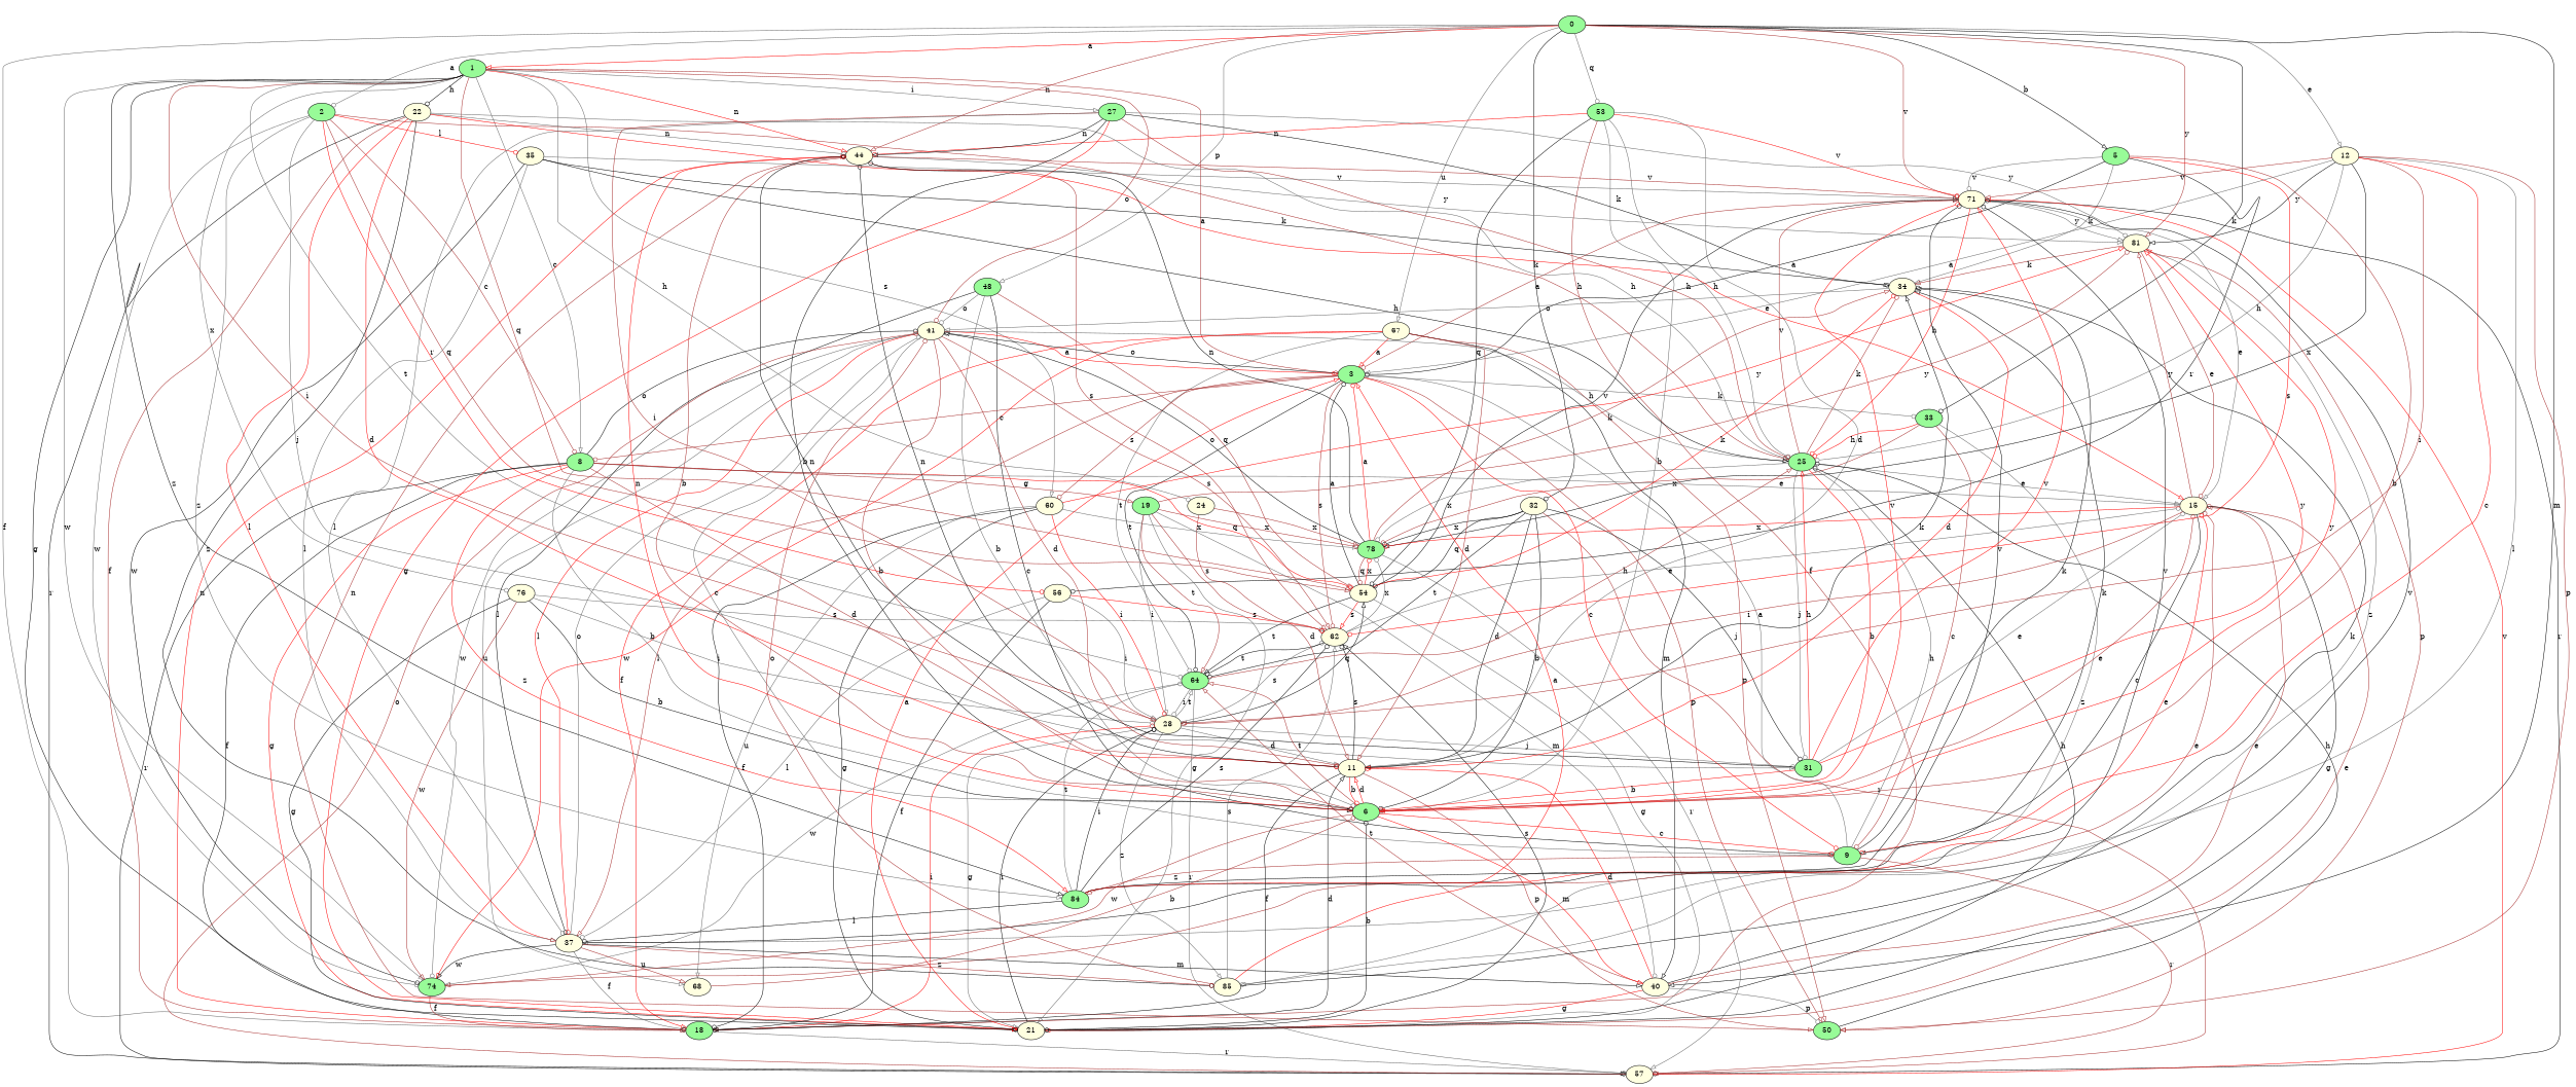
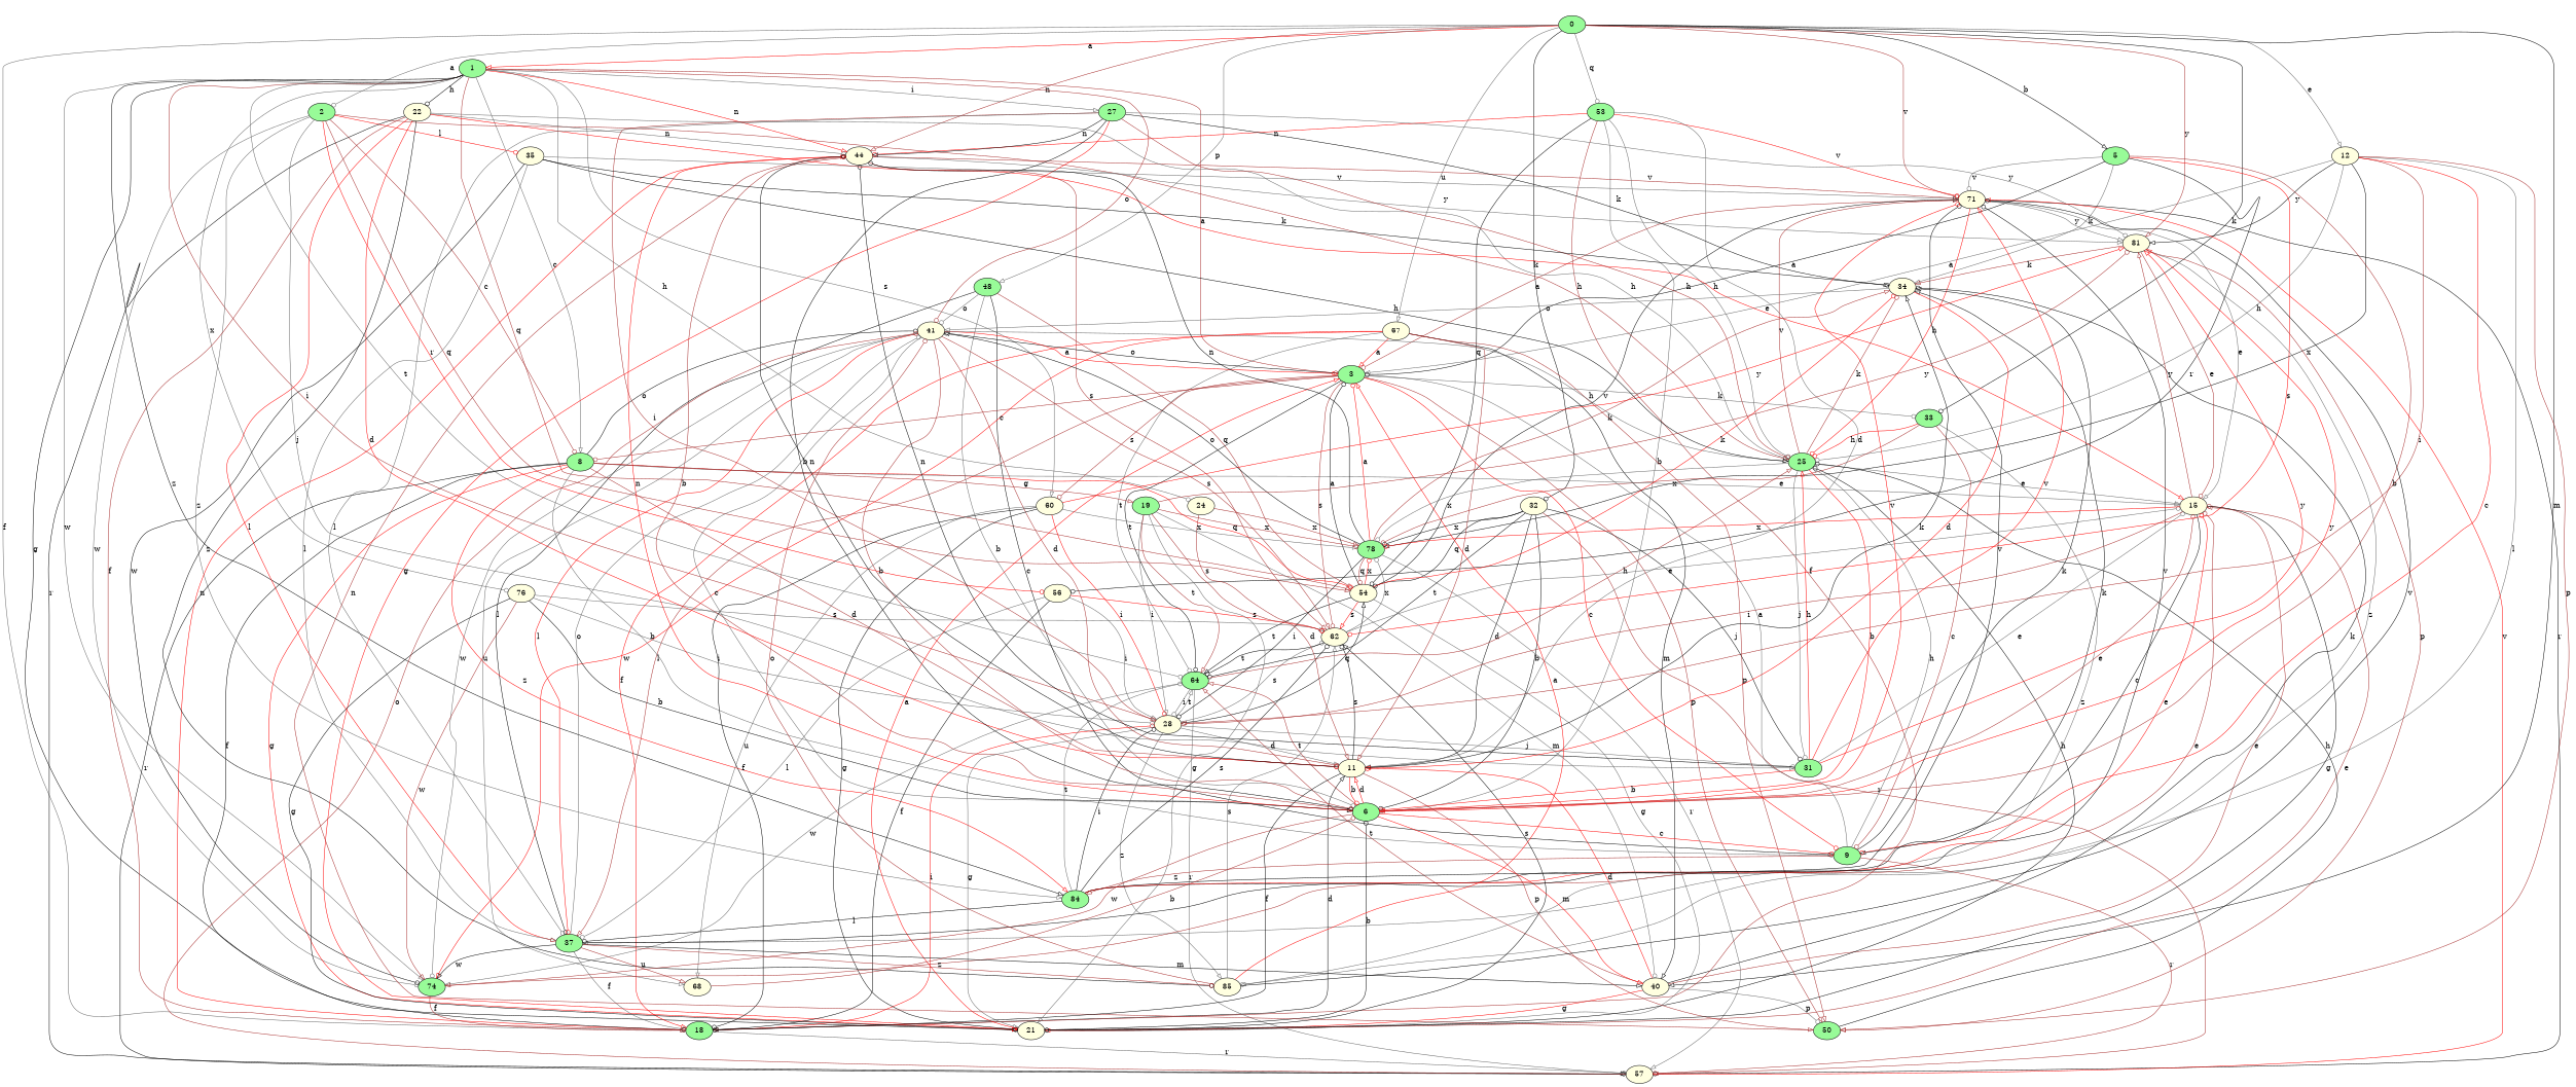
  strict digraph {
    node [fillcolor=lightyellow style=filled]
    edge [arrowhead=odot color=gray40]
    0 [fillcolor=palegreen]
    1 [fillcolor=palegreen]
    2 [fillcolor=palegreen]
    5 [fillcolor=palegreen]
    12
    18 [fillcolor=palegreen]
    32
    33 [fillcolor=palegreen]
    40
    44
    48 [fillcolor=palegreen]
    53 [fillcolor=palegreen]
    67
    71
    81
    3 [fillcolor=palegreen]
    8 [fillcolor=palegreen]
    22
    24
    27 [fillcolor=palegreen]
    28
    n22 [label=41]
    54
    60
    64 [fillcolor=palegreen]
    74 [fillcolor=palegreen]
    76
    84 [fillcolor=palegreen]
    21
    25 [fillcolor=palegreen]
    31 [fillcolor=palegreen]
    35
    56
    62
    6 [fillcolor=palegreen]
    34
    9 [fillcolor=palegreen]
-   37
+   37 [fillcolor=palegreen]
    50 [fillcolor=palegreen]
    78 [fillcolor=palegreen]
    11
    57
    85
    15
    19 [fillcolor=palegreen]
    68
    0 -> 1 [arrowhead=onormal color=red label=a]
    0 -> 2 [label=a]
    0 -> 5 [arrowhead=onormal color=black label=b]
    0 -> 12 [arrowhead=onormal label=e]
    0 -> 18 [arrowhead=onormal label=f]
    0 -> 32 [color=black label=k]
    0 -> 33 [color=black label=k]
    0 -> 40 [arrowhead=onormal color=black label=m]
    0 -> 44 [arrowhead=onormal color=brown label=n]
    0 -> 48 [arrowhead=onormal label=p]
    0 -> 53 [label=q]
    0 -> 67 [arrowhead=onormal label=u]
    0 -> 71 [color=brown label=v]
    0 -> 81 [arrowhead=onormal color=brown label=y]
    1 -> 44 [arrowhead=onormal color=red label=n]
    1 -> 3 [color=brown label=a]
    1 -> 8 [arrowhead=onormal label=c]
    1 -> 22 [color=black label=h]
    1 -> 24 [label=h]
    1 -> 27 [arrowhead=onormal label=i]
    1 -> 28 [arrowhead=onormal color=brown label=i]
    1 -> n22 [color=brown label=o]
    1 -> 54 [arrowhead=onormal color=brown label=q]
    1 -> 60 [arrowhead=onormal label=s]
    1 -> 64 [label=t]
    1 -> 74 [arrowhead=onormal label=w]
    1 -> 76 [label=x]
    1 -> 84 [arrowhead=onormal color=black label=z]
    1 -> 21 [arrowhead=onormal color=black label=g]
    2 -> 8 [color=brown label=c]
    2 -> 54 [arrowhead=onormal color=brown label=q]
    2 -> 74 [label=w]
    2 -> 84 [arrowhead=onormal label=z]
    2 -> 25 [arrowhead=onormal color=brown label=h]
    2 -> 31 [arrowhead=onormal label=j]
    2 -> 35 [color=red label=l]
    2 -> 56 [color=red label=r]
    5 -> 71 [label=v]
    5 -> 3 [color=black label=a]
    5 -> 56 [color=black label=r]
    5 -> 62 [color=red label=s]
    5 -> 6 [arrowhead=onormal color=brown label=b]
    5 -> 34 [arrowhead=onormal label=k]
-   12 -> 71 [arrowhead=onormal color=brown label=v]
    12 -> 81 [arrowhead=onormal color=black label=y]
    12 -> 3 [arrowhead=onormal label=a]
    12 -> 28 [arrowhead=onormal color=brown label=i]
    12 -> 25 [label=h]
    12 -> 9 [color=red label=c]
    12 -> 37 [arrowhead=onormal label=l]
    12 -> 50 [arrowhead=onormal color=brown label=p]
    12 -> 78 [arrowhead=onormal color=black label=x]
    18 -> 44 [color=red label=n]
    18 -> 28 [color=red label=i]
    18 -> 11 [arrowhead=onormal color=black label=d]
    18 -> 57 [arrowhead=onormal label=r]
    32 -> 54 [color=black label=q]
    32 -> 64 [color=black label=t]
    32 -> 31 [color=black label=j]
    32 -> 6 [color=black label=b]
    32 -> 78 [color=black label=x]
    32 -> 11 [arrowhead=onormal color=black label=d]
    32 -> 57 [arrowhead=onormal color=brown label=r]
    33 -> 25 [color=red label=h]
    33 -> 9 [color=brown label=c]
    33 -> 78 [color=brown label=x]
    33 -> 85 [label=z]
    40 -> 64 [arrowhead=onormal color=brown label=t]
    40 -> 21 [arrowhead=onormal color=red label=g]
    40 -> 34 [color=black label=k]
    40 -> 50 [label=p]
    40 -> 11 [color=red label=d]
    40 -> 15 [color=brown label=e]
    44 -> 71 [arrowhead=onormal color=brown label=v]
    44 -> 81 [arrowhead=onormal label=y]
    44 -> 62 [arrowhead=onormal color=brown label=s]
    44 -> 6 [color=brown label=b]
    48 -> n22 [label=o]
    48 -> 54 [arrowhead=onormal color=brown label=q]
    48 -> 6 [label=b]
    48 -> 9 [arrowhead=onormal color=black label=c]
    48 -> 37 [color=black label=l]
    53 -> 18 [arrowhead=onormal color=brown label=f]
    53 -> 44 [color=red label=n]
    53 -> 71 [color=red label=v]
    53 -> 54 [color=black label=q]
    53 -> 25 [label=h]
    53 -> 6 [label=b]
    53 -> 11 [arrowhead=onormal label=d]
    67 -> 18 [arrowhead=onormal color=red label=f]
    67 -> 40 [arrowhead=onormal color=black label=m]
    67 -> 3 [arrowhead=onormal color=red label=a]
    67 -> 64 [label=t]
    67 -> 74 [arrowhead=onormal color=red label=w]
    67 -> 50 [arrowhead=onormal color=brown label=p]
    67 -> 11 [arrowhead=onormal color=brown label=d]
    71 -> 81 [arrowhead=onormal label=y]
    71 -> 3 [color=brown label=a]
    71 -> 25 [color=red label=h]
    71 -> 57 [color=black label=r]
    71 -> 15 [arrowhead=onormal label=e]
    81 -> 34 [arrowhead=onormal color=brown label=k]
    81 -> 50 [arrowhead=onormal color=brown label=p]
    81 -> 85 [arrowhead=onormal label=z]
    81 -> 15 [color=brown label=e]
    3 -> 33 [label=k]
    3 -> 8 [color=brown label=c]
    3 -> n22 [color=black label=o]
    3 -> 60 [color=brown label=s]
    3 -> 64 [color=black label=t]
    3 -> 62 [color=brown label=s]
    3 -> 9 [color=red label=c]
    3 -> 37 [arrowhead=onormal color=brown label=l]
    3 -> 50 [arrowhead=onormal color=brown label=p]
    8 -> 18 [color=black label=f]
    8 -> n22 [color=black label=o]
    8 -> 54 [color=red label=q]
    8 -> 84 [arrowhead=onormal color=red label=z]
    8 -> 21 [arrowhead=onormal color=red label=g]
    8 -> 6 [arrowhead=onormal label=b]
    8 -> 11 [color=brown label=d]
    8 -> 57 [color=black label=r]
    8 -> 15 [arrowhead=onormal label=e]
    8 -> 19 [arrowhead=onormal color=brown label=g]
    22 -> 18 [color=brown label=f]
    22 -> 44 [label=n]
    22 -> 25 [arrowhead=onormal label=h]
    22 -> 37 [arrowhead=onormal color=red label=l]
    22 -> 11 [color=red label=d]
    22 -> 57 [arrowhead=onormal color=black label=r]
    22 -> 85 [color=black label=z]
    22 -> 15 [arrowhead=onormal color=red label=e]
    24 -> 62 [color=brown label=s]
    24 -> 78 [arrowhead=onormal color=brown label=x]
    27 -> 44 [arrowhead=onormal color=black label=n]
    27 -> 81 [label=y]
    27 -> 28 [color=brown label=i]
    27 -> 21 [arrowhead=onormal color=red label=g]
    27 -> 25 [color=brown label=h]
    27 -> 6 [color=black label=b]
    27 -> 34 [arrowhead=onormal color=black label=k]
    27 -> 37 [label=l]
    28 -> 54 [arrowhead=onormal color=black label=q]
    28 -> 64 [arrowhead=onormal label=t]
    28 -> 21 [arrowhead=onormal label=g]
    28 -> 31 [label=j]
    28 -> 62 [label=s]
    28 -> 11 [arrowhead=onormal label=d]
    28 -> 85 [arrowhead=onormal label=z]
    n22 -> 3 [arrowhead=onormal color=red label=a]
    n22 -> 74 [label=w]
    n22 -> 25 [arrowhead=onormal label=h]
    n22 -> 62 [arrowhead=onormal color=brown label=s]
    n22 -> 6 [color=brown label=b]
    n22 -> 9 [label=c]
    n22 -> 37 [color=red label=l]
    n22 -> 11 [color=brown label=d]
    n22 -> 68 [arrowhead=onormal label=u]
    54 -> 71 [arrowhead=onormal color=black label=v]
    54 -> 3 [color=black label=a]
    54 -> 64 [arrowhead=onormal color=black label=t]
    54 -> 21 [label=g]
    54 -> 62 [arrowhead=onormal color=red label=s]
    54 -> 34 [color=red label=k]
    54 -> 78 [color=red label=x]
    60 -> 18 [color=black label=f]
    60 -> 81 [arrowhead=onormal color=red label=y]
    60 -> 28 [color=red label=i]
    60 -> 21 [color=black label=g]
    60 -> 78 [arrowhead=onormal label=x]
    60 -> 68 [arrowhead=onormal label=u]
    64 -> 28 [label=i]
    64 -> 74 [arrowhead=onormal label=w]
    64 -> 25 [arrowhead=onormal color=brown label=h]
    64 -> 57 [label=r]
    74 -> 18 [arrowhead=onormal color=brown label=f]
    74 -> 15 [color=brown label=e]
    76 -> 28 [label=i]
    76 -> 74 [arrowhead=onormal color=brown label=w]
    76 -> 21 [color=black label=g]
    76 -> 62 [arrowhead=onormal label=s]
    76 -> 6 [arrowhead=onormal color=black label=b]
    84 -> 71 [color=black label=v]
    84 -> 28 [color=black label=i]
    84 -> 64 [label=t]
    84 -> 62 [color=black label=s]
    84 -> 34 [arrowhead=onormal color=black label=k]
    84 -> 37 [color=black label=l]
    84 -> 15 [color=red label=e]
    21 -> 3 [arrowhead=onormal color=red label=a]
-   21 -> 28 [color=black label=i]
+   78 -> 28 [color=black label=i]
    21 -> 25 [color=black label=h]
    21 -> 62 [arrowhead=onormal color=black label=s]
    21 -> 6 [color=black label=b]
    21 -> 15 [arrowhead=onormal color=brown label=e]
    25 -> 71 [arrowhead=onormal color=brown label=v]
    25 -> 31 [label=j]
    25 -> 6 [arrowhead=onormal color=red label=b]
    25 -> 34 [color=brown label=k]
    25 -> 78 [label=x]
    25 -> 15 [arrowhead=onormal label=e]
    31 -> 44 [color=black label=n]
    31 -> 71 [arrowhead=onormal color=red label=v]
    31 -> 81 [arrowhead=onormal color=red label=y]
    31 -> 25 [arrowhead=onormal color=red label=h]
    31 -> 6 [color=red label=b]
    31 -> 15 [label=e]
    35 -> 71 [arrowhead=onormal label=v]
    35 -> 74 [color=black label=w]
    35 -> 25 [arrowhead=onormal color=black label=h]
    35 -> 34 [color=black label=k]
    35 -> 37 [arrowhead=onormal label=l]
    56 -> 18 [arrowhead=onormal color=black label=f]
    56 -> 28 [arrowhead=onormal label=i]
    56 -> 62 [color=red label=s]
    56 -> 37 [label=l]
    62 -> 64 [color=black label=t]
    62 -> 78 [label=x]
    62 -> 15 [label=e]
    6 -> 40 [arrowhead=onormal color=red label=m]
    6 -> 44 [arrowhead=onormal color=red label=n]
    6 -> 71 [color=red label=v]
    6 -> 81 [arrowhead=onormal color=red label=y]
    6 -> 64 [arrowhead=onormal color=brown label=t]
    6 -> 74 [arrowhead=onormal color=brown label=w]
    6 -> 9 [color=red label=c]
    6 -> 11 [arrowhead=onormal color=red label=d]
    6 -> 15 [color=brown label=e]
    34 -> n22 [arrowhead=onormal label=o]
    34 -> 11 [arrowhead=onormal color=red label=d]
    9 -> 3 [label=a]
    9 -> 84 [arrowhead=onormal color=brown label=z]
    9 -> 25 [arrowhead=onormal label=h]
    9 -> 34 [arrowhead=onormal color=black label=k]
    9 -> 57 [color=brown label=r]
    37 -> 18 [label=f]
    37 -> 40 [arrowhead=onormal color=black label=m]
    37 -> 71 [color=black label=v]
    37 -> n22 [label=o]
    37 -> 74 [arrowhead=onormal color=black label=w]
    37 -> 85 [color=brown label=z]
    37 -> 68 [arrowhead=onormal color=brown label=u]
    50 -> 44 [color=brown label=n]
    50 -> 25 [color=black label=h]
    78 -> 44 [color=black label=n]
    78 -> 3 [color=red label=a]
    78 -> n22 [arrowhead=onormal color=black label=o]
    78 -> 54 [color=brown label=q]
    78 -> 34 [arrowhead=onormal color=brown label=k]
    78 -> 57 [arrowhead=onormal label=r]
    11 -> 18 [color=black label=f]
    11 -> 44 [color=black label=n]
    11 -> 62 [color=black label=s]
    11 -> 6 [color=red label=b]
    11 -> 34 [arrowhead=onormal color=black label=k]
    11 -> 50 [arrowhead=onormal color=brown label=p]
    57 -> 71 [arrowhead=onormal color=red label=v]
    57 -> n22 [color=brown label=o]
    85 -> 71 [color=black label=v]
    85 -> 3 [arrowhead=onormal color=red label=a]
    85 -> n22 [color=brown label=o]
    85 -> 62 [arrowhead=onormal label=s]
    15 -> 81 [arrowhead=onormal color=brown label=y]
    15 -> 28 [color=brown label=i]
    15 -> 21 [color=black label=g]
    15 -> 9 [arrowhead=onormal color=black label=c]
    15 -> 78 [color=red label=x]
    19 -> 40 [label=m]
    19 -> 81 [color=brown label=y]
    19 -> 28 [arrowhead=onormal label=i]
    19 -> 64 [arrowhead=onormal color=brown label=t]
    19 -> 21 [arrowhead=onormal label=g]
    19 -> 78 [color=brown label=x]
    19 -> 11 [arrowhead=onormal color=brown label=d]
    68 -> 6 [color=brown label=b]
  }
